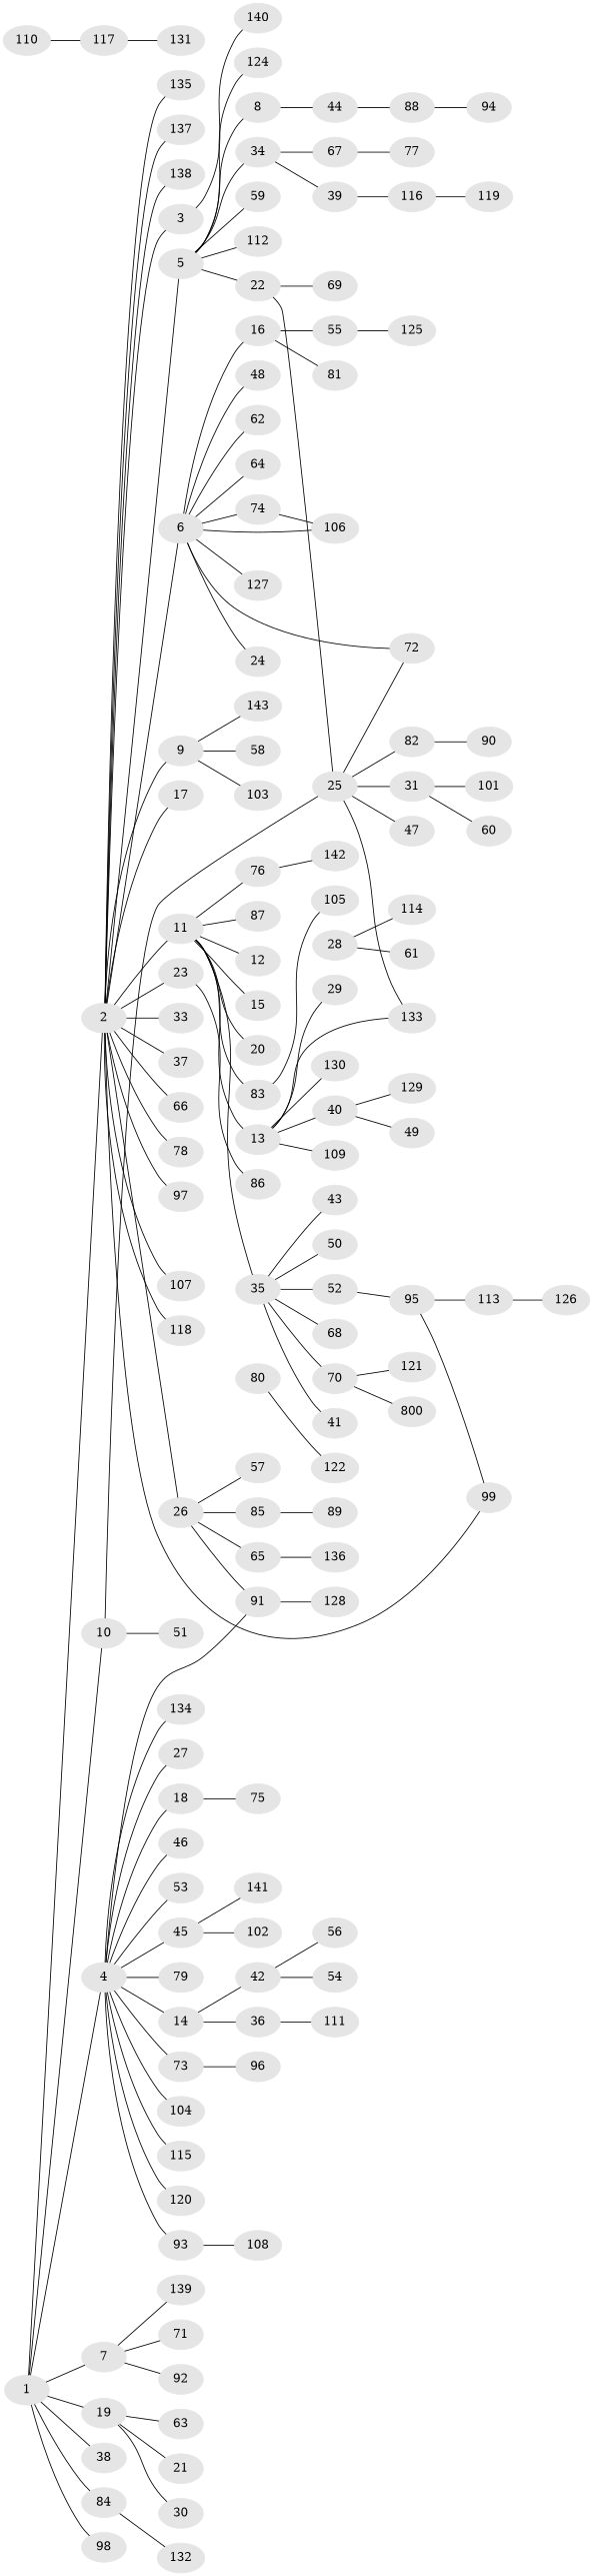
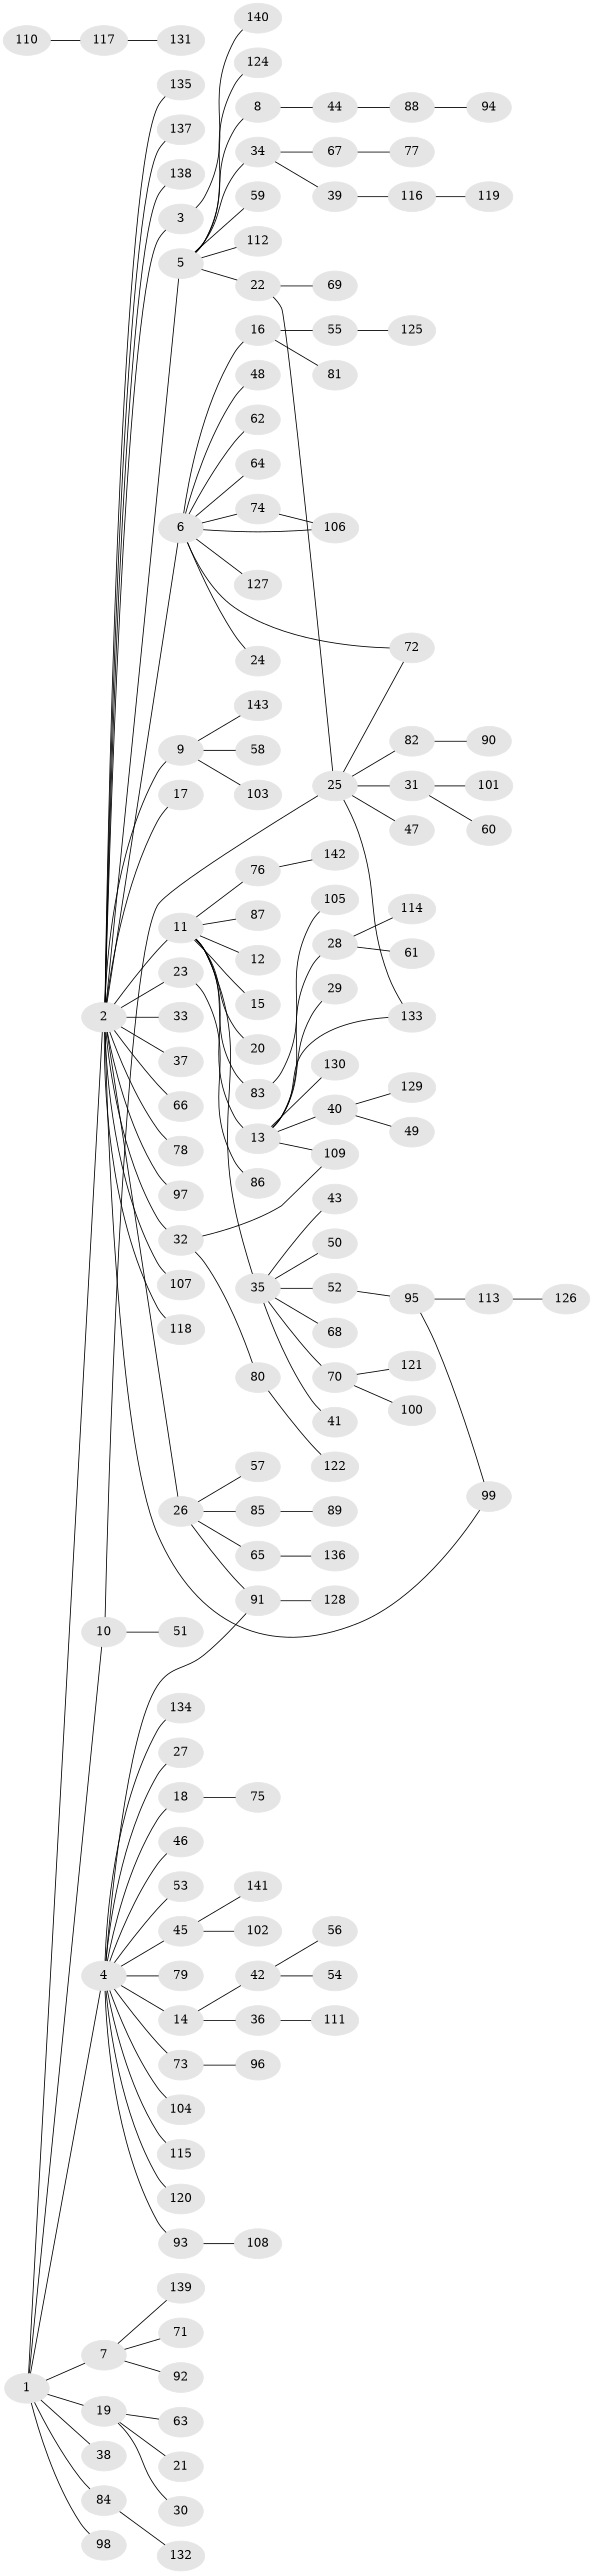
  graph {
    rankdir=LR
    node [color=gray90 style=filled]
    1
    2
    4
    7
    10
    19
    38
    84
    98
    3
    5
    6
    9
    11
    17
    23
    26
+   32
    33
    37
    66
    78
    97
    99
    107
    118
    135
    137
    138
    14
    18
    27
    45
    46
    53
    73
    79
    91
    93
    104
    115
    120
    134
    71
    92
    139
    25
    51
    21
    30
    63
    132
    140
    8
    22
    34
    59
    112
    124
    16
    24
    48
    62
    64
    72
    74
    106
    127
    44
    58
    103
    143
    12
    13
    15
    20
    35
    76
    83
    87
    86
    57
    65
    85
    109
    80
    36
    42
    75
    102
    141
    96
    128
    108
    69
    39
    67
    55
    81
    88
    133
    31
    47
    82
    28
    29
    40
    130
    41
    43
    50
    52
    68
    70
    142
    105
    61
    114
    49
    129
    111
    54
    56
    125
    60
    101
    90
    136
    89
    122
    116
    77
    95
-   100 [label=800]
+   100
    121
    110
    117
    119
    94
    113
    126
    131
    1 -- 2
    1 -- 4
    1 -- 7
    1 -- 10
    1 -- 19
    1 -- 38
    1 -- 84
    1 -- 98
    2 -- 3
    2 -- 5
    2 -- 6
    2 -- 9
    2 -- 11
    2 -- 17
    2 -- 23
    2 -- 26
+   2 -- 32
    2 -- 33
    2 -- 37
    2 -- 66
    2 -- 78
    2 -- 97
    2 -- 99
    2 -- 107
    2 -- 118
    2 -- 135
    2 -- 137
    2 -- 138
    4 -- 14
    4 -- 18
    4 -- 27
    4 -- 45
    4 -- 46
    4 -- 53
    4 -- 73
    4 -- 79
    4 -- 91
    4 -- 93
    4 -- 104
    4 -- 115
    4 -- 120
    4 -- 134
    7 -- 71
    7 -- 92
    7 -- 139
    10 -- 25
    10 -- 51
    19 -- 21
    19 -- 30
    19 -- 63
    84 -- 132
    3 -- 140
    5 -- 8
    5 -- 22
    5 -- 34
    5 -- 59
    5 -- 112
    5 -- 124
    6 -- 16
    6 -- 24
    6 -- 48
    6 -- 62
    6 -- 64
    6 -- 72
    6 -- 74
    6 -- 106
    6 -- 127
    9 -- 58
    9 -- 103
    9 -- 143
    11 -- 12
    11 -- 13
    11 -- 15
    11 -- 20
    11 -- 35
    11 -- 76
    11 -- 83
    11 -- 87
    23 -- 86
    26 -- 91
    26 -- 57
    26 -- 65
    26 -- 85
+   32 -- 109
+   32 -- 80
    14 -- 36
    14 -- 42
    18 -- 75
    45 -- 102
    45 -- 141
    73 -- 96
    91 -- 128
    93 -- 108
    25 -- 72
    25 -- 133
    25 -- 31
    25 -- 47
    25 -- 82
    8 -- 44
    22 -- 25
    22 -- 69
    34 -- 39
    34 -- 67
    16 -- 55
    16 -- 81
    74 -- 106
    44 -- 88
    13 -- 109
    13 -- 133
+   13 -- 28
    13 -- 29
    13 -- 40
    13 -- 130
    35 -- 41
    35 -- 43
    35 -- 50
    35 -- 52
    35 -- 68
    35 -- 70
    76 -- 142
    83 -- 105
    65 -- 136
    85 -- 89
    80 -- 122
    36 -- 111
    42 -- 54
    42 -- 56
    39 -- 116
    67 -- 77
    55 -- 125
    88 -- 94
    31 -- 60
    31 -- 101
    82 -- 90
    28 -- 61
    28 -- 114
    40 -- 49
    40 -- 129
    52 -- 95
    70 -- 100
    70 -- 121
    116 -- 119
    95 -- 99
    95 -- 113
    110 -- 117
    117 -- 131
    113 -- 126
  }
